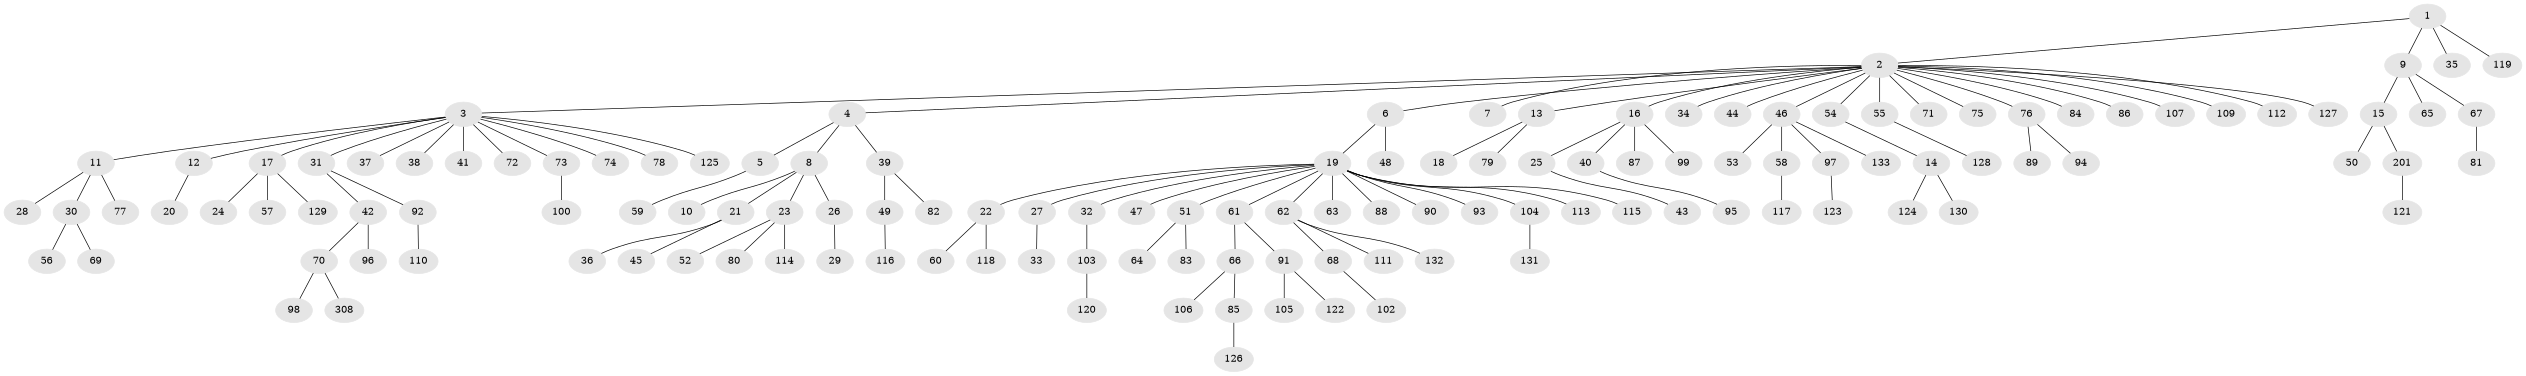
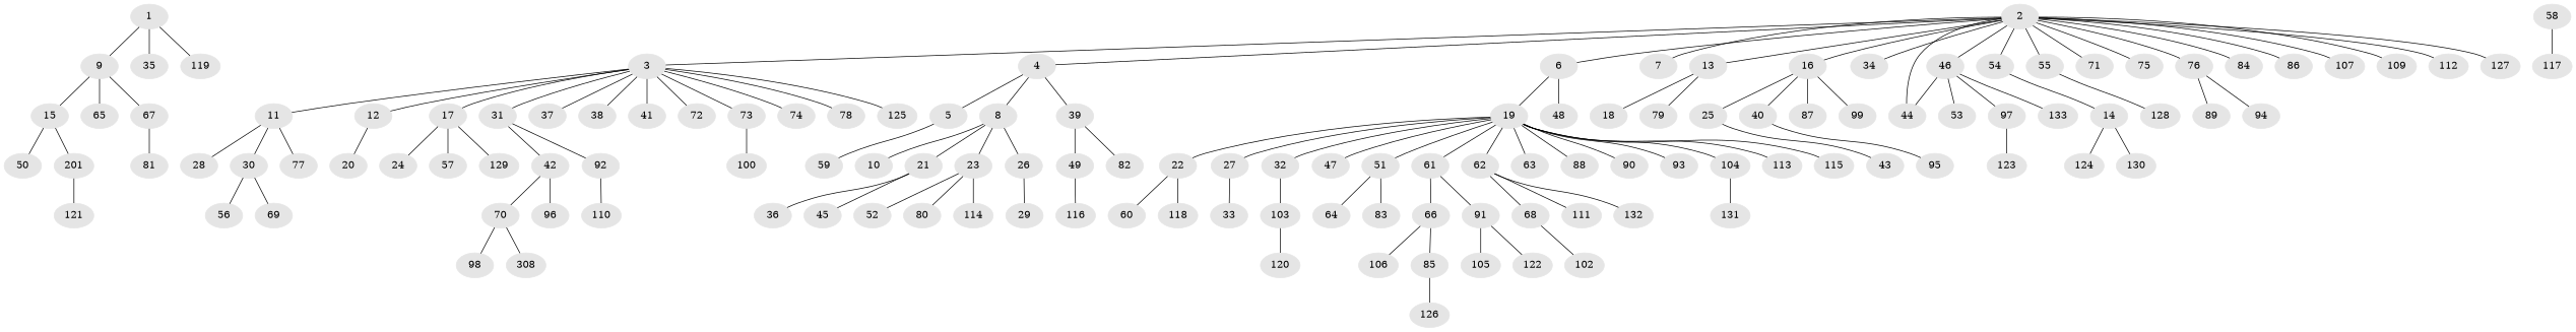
  graph {
    node [color=gray90 style=filled]
    1
    2
    9
    35
    119
    3
    4
    6
    7
    13
    16
    34
    44
    46
    54
    55
    71
    75
    76
    84
    86
    107
    109
    112
    127
    15
    65
    67
    11
    12
    17
    31
    37
    38
    41
    72
    73
    74
    78
    125
    5
    8
    39
    19
    48
    18
    79
    14
    124
    130
    25
    40
    87
    99
    53
    58
    97
    133
    128
    89
    94
    28
    30
    77
    20
    24
    57
    129
    42
    92
    100
    59
    10
    21
    23
    26
    49
    82
    22
    27
    32
    47
    51
    61
    62
    63
    88
    90
    93
    104
    113
    115
    36
    45
    52
    80
    114
    29
    50
    n100 [label=201]
    81
    56
    69
    121
    43
    95
    60
    118
    33
    103
    64
    83
    66
    91
    68
    111
    132
    131
    70
    96
    110
    120
    116
    98
    n125 [label=308]
    117
    123
    106
    85
    105
    122
    102
    126
-   1 -- 2
    1 -- 9
    1 -- 35
    1 -- 119
    2 -- 3
    2 -- 4
    2 -- 6
    2 -- 7
    2 -- 13
    2 -- 16
    2 -- 34
    2 -- 44
    2 -- 46
    2 -- 54
    2 -- 55
    2 -- 71
    2 -- 75
    2 -- 76
    2 -- 84
    2 -- 86
    2 -- 107
    2 -- 109
    2 -- 112
    2 -- 127
    9 -- 15
    9 -- 65
    9 -- 67
    3 -- 11
    3 -- 12
    3 -- 17
    3 -- 31
    3 -- 37
    3 -- 38
    3 -- 41
    3 -- 72
    3 -- 73
    3 -- 74
    3 -- 78
    3 -- 125
    4 -- 5
    4 -- 8
    4 -- 39
    6 -- 19
    6 -- 48
    13 -- 18
    13 -- 79
    16 -- 25
    16 -- 40
    16 -- 87
    16 -- 99
    46 -- 53
-   46 -- 58
+   46 -- 44
    46 -- 97
    46 -- 133
    54 -- 14
    55 -- 128
    76 -- 89
    76 -- 94
    15 -- 50
    15 -- n100
    67 -- 81
    11 -- 28
    11 -- 30
    11 -- 77
    12 -- 20
    17 -- 24
    17 -- 57
    17 -- 129
    31 -- 42
    31 -- 92
    73 -- 100
    5 -- 59
    8 -- 10
    8 -- 21
    8 -- 23
    8 -- 26
    39 -- 49
    39 -- 82
    19 -- 22
    19 -- 27
    19 -- 32
    19 -- 47
    19 -- 51
    19 -- 61
    19 -- 62
    19 -- 63
    19 -- 88
    19 -- 90
    19 -- 93
    19 -- 104
    19 -- 113
    19 -- 115
    14 -- 124
    14 -- 130
    25 -- 43
    40 -- 95
    58 -- 117
    97 -- 123
    30 -- 56
    30 -- 69
    42 -- 70
    42 -- 96
    92 -- 110
    21 -- 36
    21 -- 45
    23 -- 52
    23 -- 80
    23 -- 114
    26 -- 29
    49 -- 116
    22 -- 60
    22 -- 118
    27 -- 33
    32 -- 103
    51 -- 64
    51 -- 83
    61 -- 66
    61 -- 91
    62 -- 68
    62 -- 111
    62 -- 132
    104 -- 131
    n100 -- 121
    103 -- 120
    66 -- 106
    66 -- 85
    91 -- 105
    91 -- 122
    68 -- 102
    70 -- 98
    70 -- n125
    85 -- 126
  }
